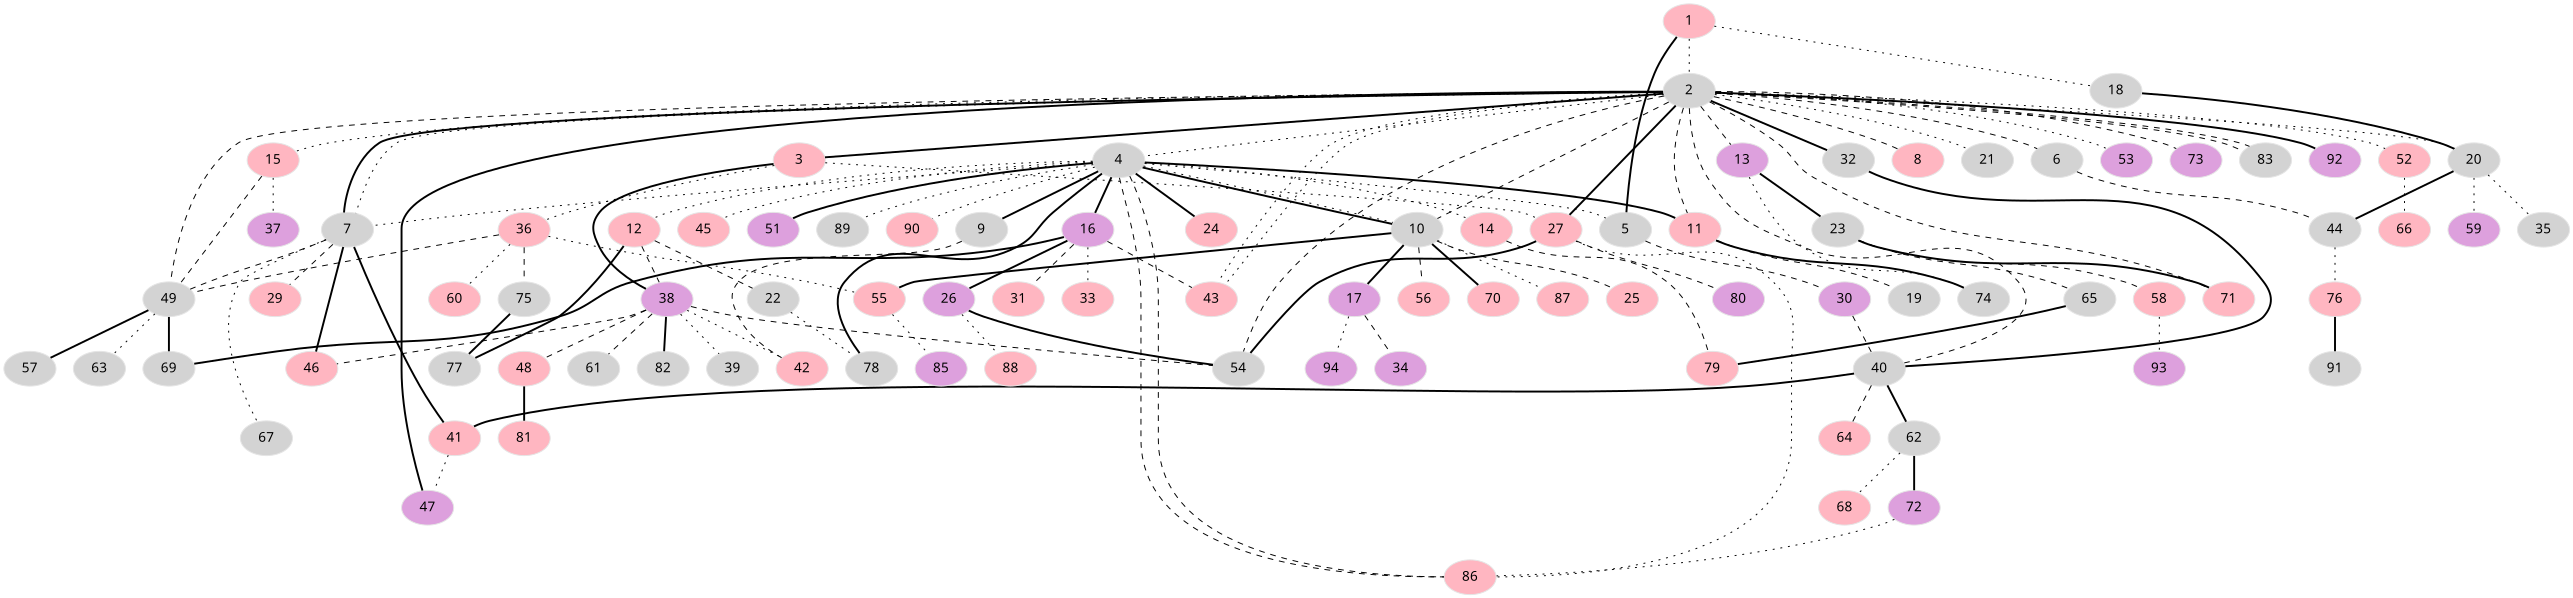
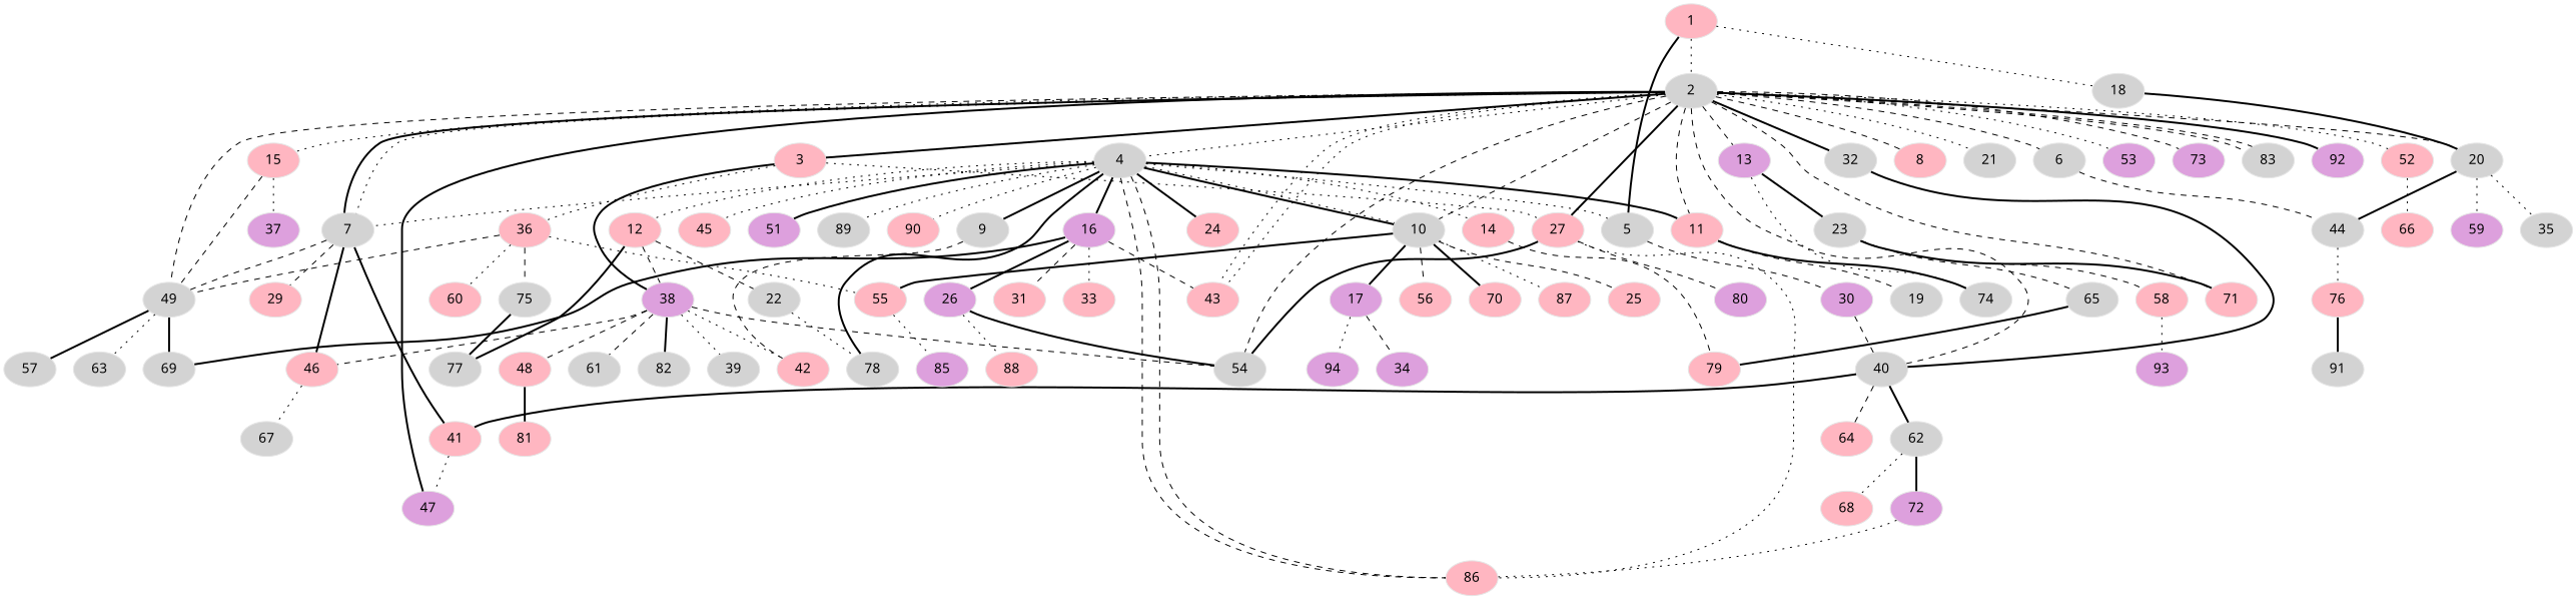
  graph {
    fontname="Noto Sans"
    node [color=gray90 fillcolor=lightpink fontname="Noto Sans" style=filled]
    edge [fontname="Noto Sans" style=dotted]
    2 [fillcolor=lightgrey]
    1
    5 [fillcolor=lightgrey]
    18 [fillcolor=lightgrey]
    3
    4 [fillcolor=lightgrey]
    6 [fillcolor=lightgrey]
    7 [fillcolor=lightgrey]
    8
    10 [fillcolor=lightgrey]
    11
    13 [fillcolor=plum]
    15
    20 [fillcolor=lightgrey]
    21 [fillcolor=lightgrey]
    27
    32 [fillcolor=lightgrey]
    40 [fillcolor=lightgrey]
    43
    47 [fillcolor=plum]
    49 [fillcolor=lightgrey]
    52
    53 [fillcolor=plum]
    54 [fillcolor=lightgrey]
    71
    73 [fillcolor=plum]
    83 [fillcolor=lightgrey]
    92 [fillcolor=plum]
    30 [fillcolor=plum]
    36
    38 [fillcolor=plum]
    9 [fillcolor=lightgrey]
    12
    14
    16 [fillcolor=plum]
    24
    45
    51 [fillcolor=plum]
    78 [fillcolor=lightgrey]
    86
    89 [fillcolor=lightgrey]
    90
    44 [fillcolor=lightgrey]
    29
    41
    46
    67 [fillcolor=lightgrey]
    17 [fillcolor=plum]
    25
    55
    56
    70
    87
    19 [fillcolor=lightgrey]
    74 [fillcolor=lightgrey]
    23 [fillcolor=lightgrey]
    37 [fillcolor=plum]
    35 [fillcolor=lightgrey]
    59 [fillcolor=plum]
    80 [fillcolor=plum]
    62 [fillcolor=lightgrey]
    64
    69 [fillcolor=lightgrey]
    57 [fillcolor=lightgrey]
    63 [fillcolor=lightgrey]
    66
    60
    75 [fillcolor=lightgrey]
    42
    39 [fillcolor=lightgrey]
    48
    61 [fillcolor=lightgrey]
    82 [fillcolor=lightgrey]
    22 [fillcolor=lightgrey]
    77 [fillcolor=lightgrey]
    79
    26 [fillcolor=plum]
    31
    33
    76
    34 [fillcolor=plum]
    94 [fillcolor=plum]
    85 [fillcolor=plum]
    58
    65 [fillcolor=lightgrey]
    88
    93 [fillcolor=plum]
    81
    68
    72 [fillcolor=plum]
    91 [fillcolor=lightgrey]
    2 -- 3 [style=bold]
    2 -- 4
    2 -- 6 [style=dashed]
    2 -- 7 [style=bold]
    2 -- 7
    2 -- 8 [style=dashed]
    2 -- 10 [style=dashed]
    2 -- 11 [style=dashed]
    2 -- 13 [style=dashed]
    2 -- 15
-   2 -- 20
+   2 -- 20 [style=dashed]
    2 -- 21
    2 -- 27 [style=bold]
    2 -- 32 [style=bold]
    2 -- 40 [style=dashed]
    2 -- 43
    2 -- 43
    2 -- 47 [style=bold]
    2 -- 49 [style=dashed]
    2 -- 52
    2 -- 53
    2 -- 54 [style=dashed]
    2 -- 71 [style=dashed]
    2 -- 73 [style=dashed]
    2 -- 83 [style=dashed]
    2 -- 83 [style=dashed]
    2 -- 92 [style=bold]
    1 -- 2
    1 -- 5 [style=bold]
    1 -- 18
    5 -- 30 [style=dashed]
    18 -- 20 [style=bold]
    3 -- 27
    3 -- 36
    3 -- 38 [style=bold]
    4 -- 5
    4 -- 7
    4 -- 10 [style=bold]
    4 -- 10
    4 -- 11 [style=bold]
    4 -- 9 [style=bold]
    4 -- 12
    4 -- 14
    4 -- 16 [style=bold]
    4 -- 24 [style=bold]
    4 -- 45
    4 -- 51 [style=bold]
    4 -- 78 [style=bold]
    4 -- 86 [style=dashed]
    4 -- 86 [style=dashed]
    4 -- 89
    4 -- 90
    6 -- 44 [style=dashed]
    7 -- 49 [style=dashed]
    7 -- 29 [style=dashed]
    7 -- 41 [style=bold]
    7 -- 46 [style=bold]
-   7 -- 67
+   46 -- 67
    10 -- 17 [style=bold]
    10 -- 25 [style=dashed]
    10 -- 55 [style=bold]
    10 -- 56 [style=dashed]
    10 -- 70 [style=bold]
    10 -- 87
    11 -- 19 [style=dashed]
    11 -- 74 [style=bold]
    13 -- 74
    13 -- 23 [style=bold]
    15 -- 49 [style=dashed]
    15 -- 37
    20 -- 44 [style=bold]
    20 -- 35
    20 -- 59
    27 -- 54 [style=bold]
    27 -- 86
    27 -- 80 [style=dashed]
    32 -- 40 [style=bold]
    40 -- 41 [style=bold]
    40 -- 62 [style=bold]
    40 -- 64 [style=dashed]
    49 -- 69 [style=bold]
    49 -- 57 [style=bold]
    49 -- 63
    52 -- 66
    30 -- 40 [style=dashed]
    36 -- 49 [style=dashed]
    36 -- 55
    36 -- 60
    36 -- 75 [style=dashed]
    38 -- 54 [style=dashed]
    38 -- 46 [style=dashed]
    38 -- 42
    38 -- 39
    38 -- 48 [style=dashed]
    38 -- 61 [style=dashed]
    38 -- 82 [style=bold]
    9 -- 42 [style=dashed]
    12 -- 38 [style=dashed]
    12 -- 22 [style=dashed]
    12 -- 77 [style=bold]
    14 -- 79 [style=dashed]
    16 -- 43 [style=dashed]
    16 -- 69 [style=bold]
    16 -- 26 [style=bold]
    16 -- 31 [style=dashed]
    16 -- 33
    44 -- 76
    41 -- 47
    17 -- 34 [style=dashed]
    17 -- 94
    55 -- 85
    23 -- 71 [style=bold]
    23 -- 58 [style=dashed]
    23 -- 65 [style=dashed]
    62 -- 68
    62 -- 72 [style=bold]
    75 -- 77 [style=bold]
    48 -- 81 [style=bold]
    22 -- 78
    26 -- 54 [style=bold]
    26 -- 88
    76 -- 91 [style=bold]
    58 -- 93
    65 -- 79 [style=bold]
    72 -- 86
  }
